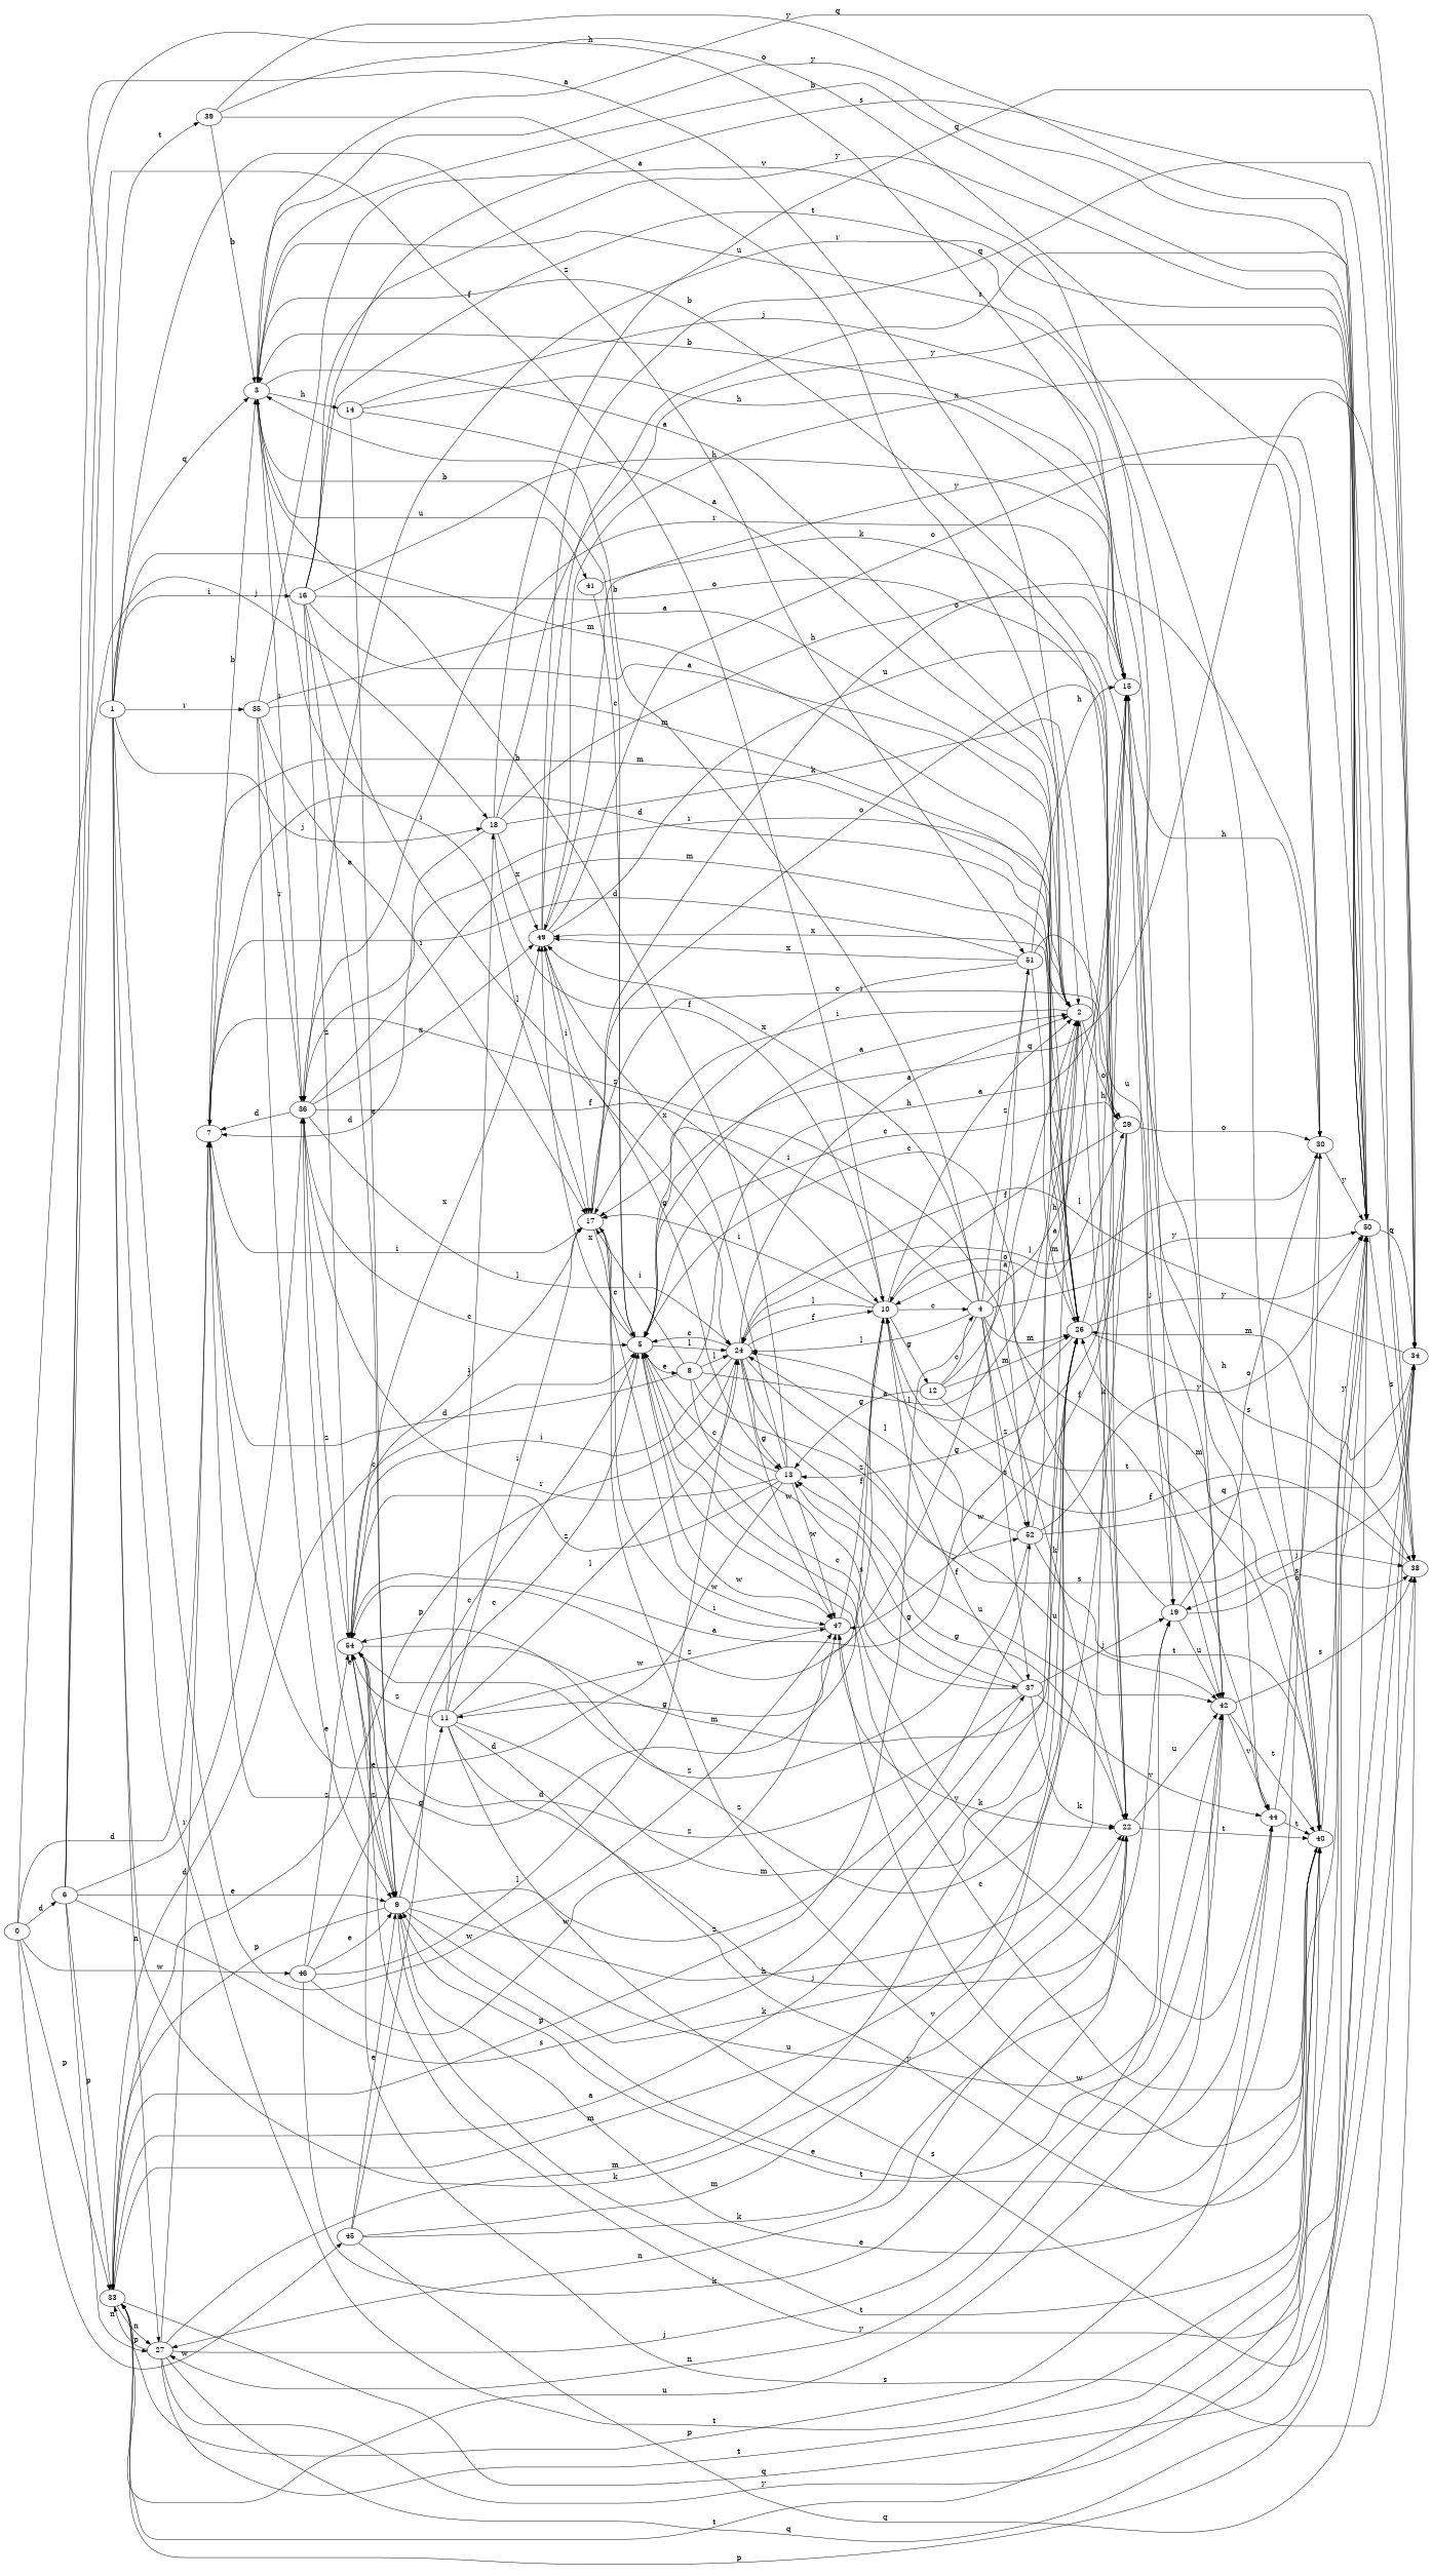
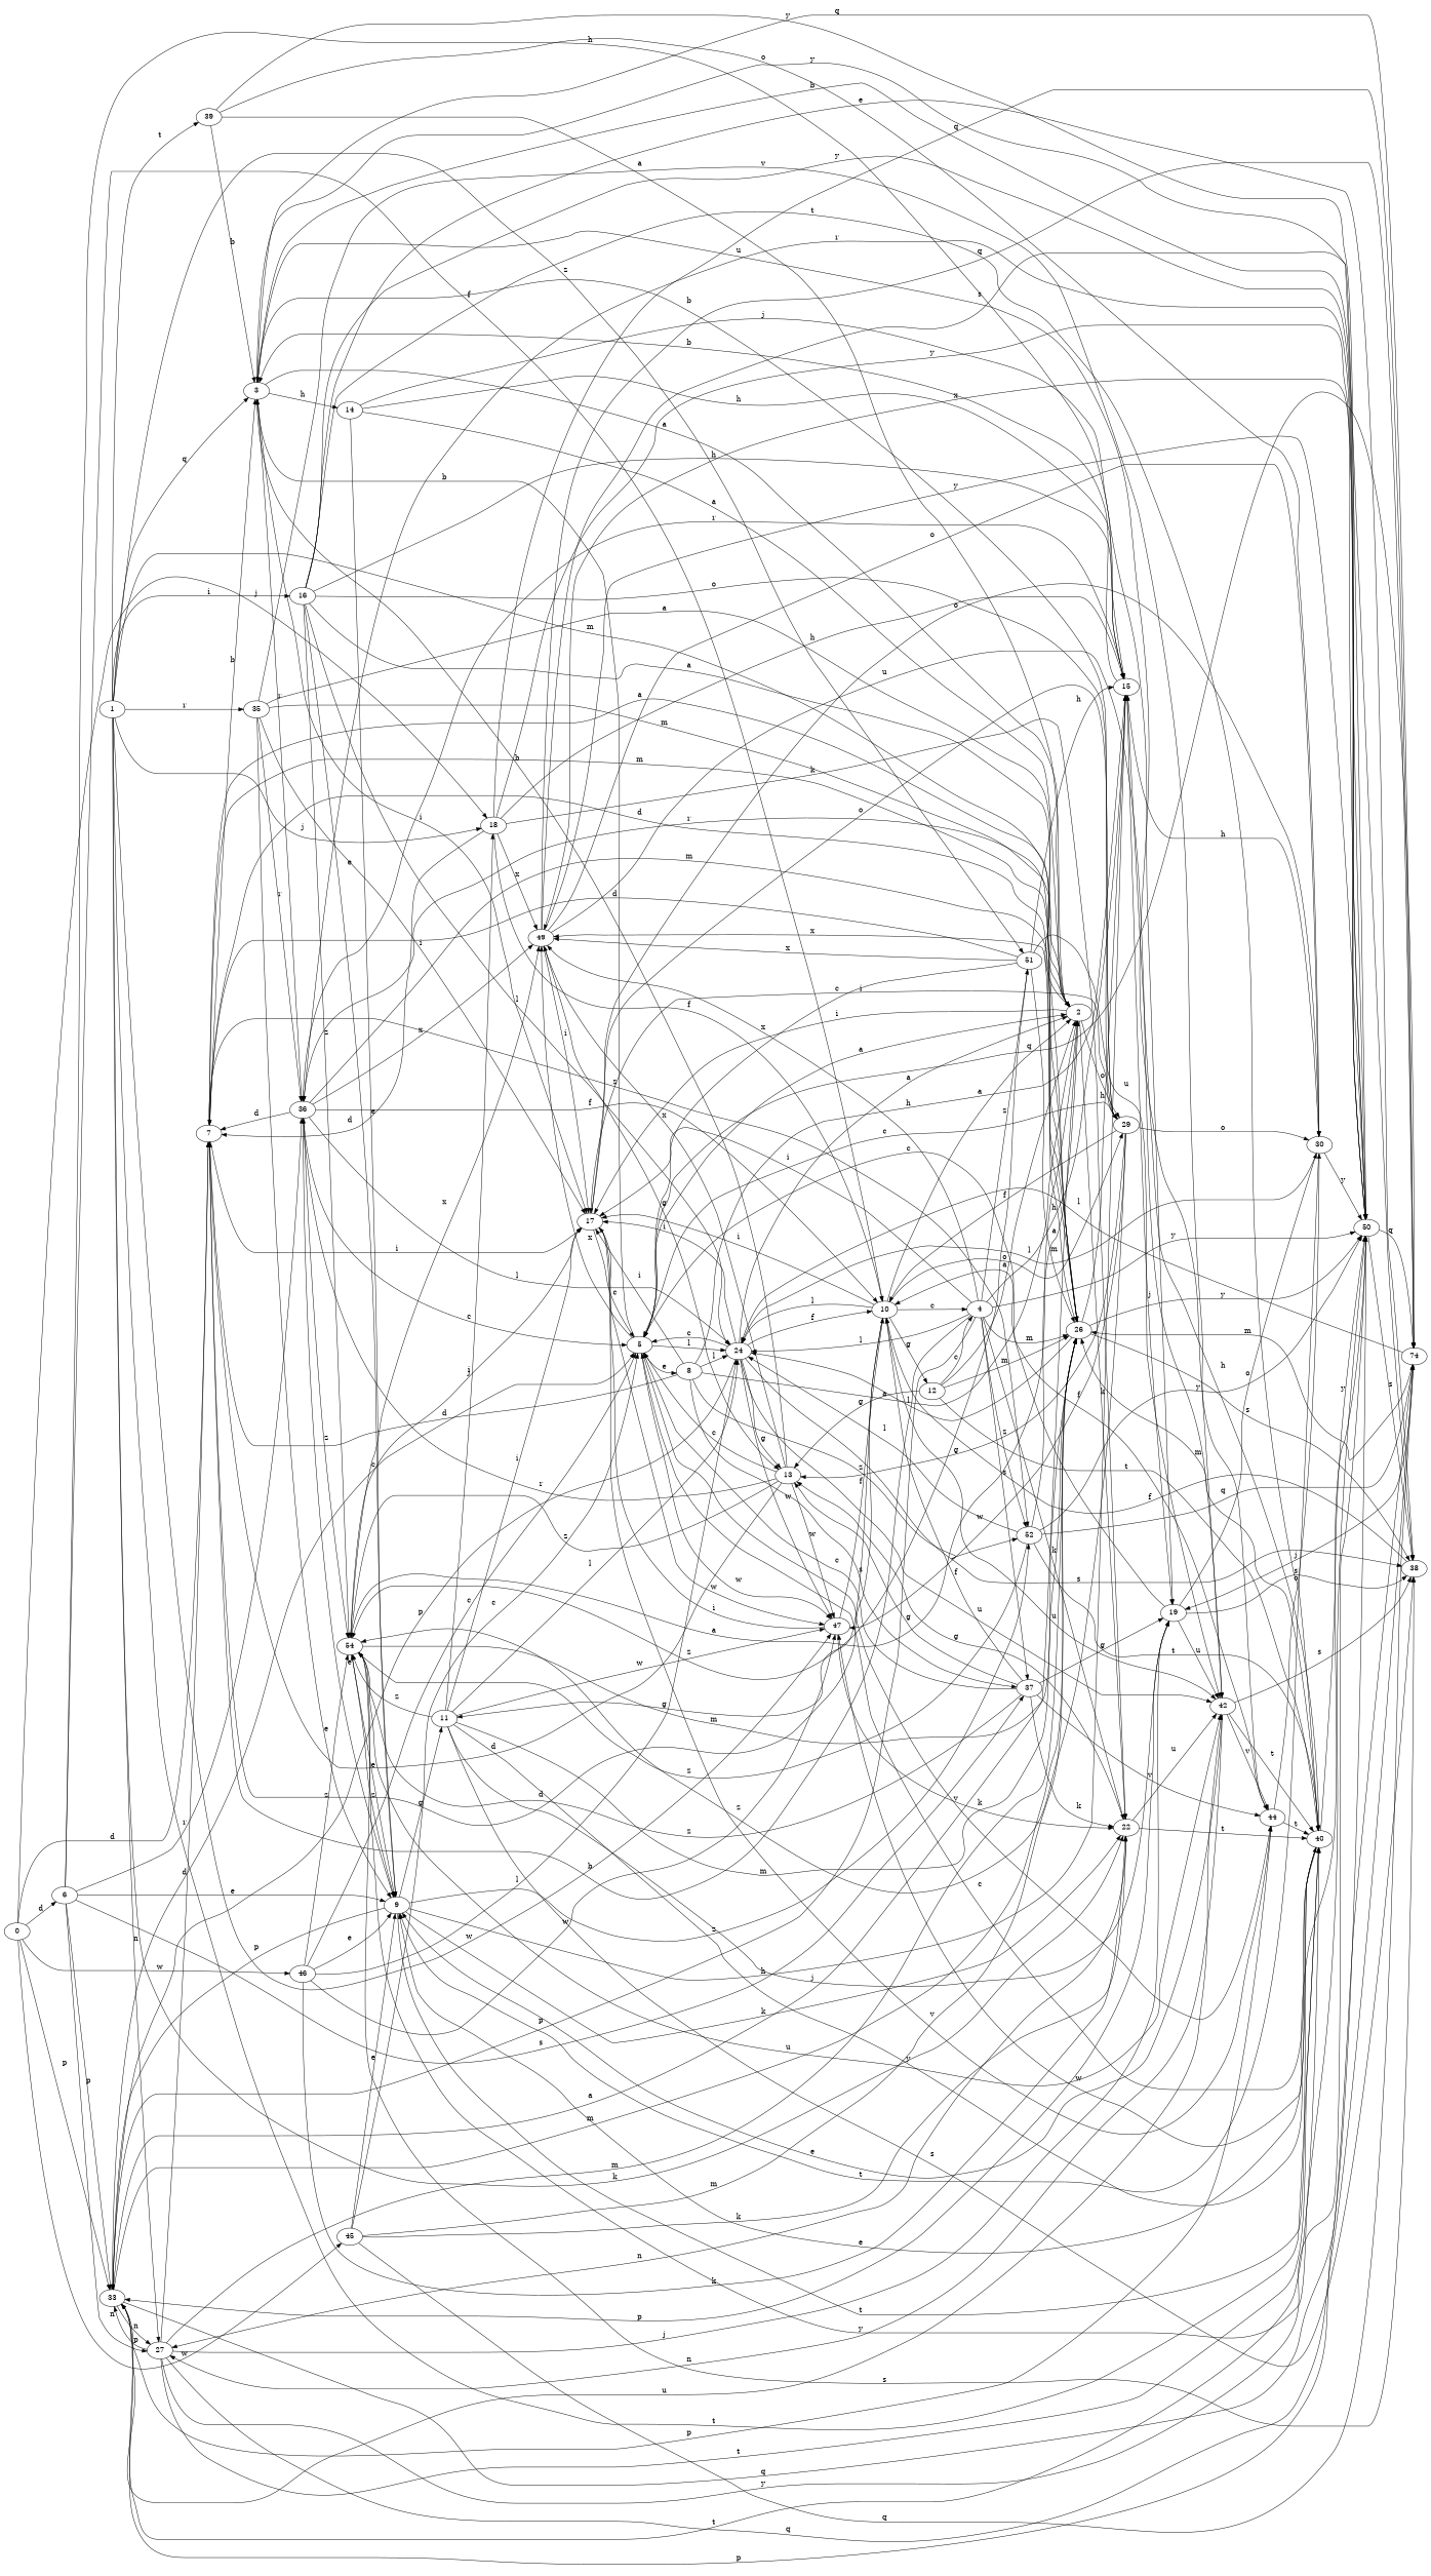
  strict digraph {
    rankdir=LR
    0
    6
    7
    18
    33
    45
    46
    27
    36
    15
    37
    9
    10
    3
    26
    2
    17
    52
    22
-   34
+   34 [label=74]
    50
    49
    40
    42
    5
    47
    24
    54
    1
    16
    35
    39
    51
    14
-   41
    29
    38
    13
    19
    44
    30
    4
    8
    11
    12
    0 -> 6 [label=d]
    0 -> 7 [label=d]
    0 -> 18 [label=j]
    0 -> 33 [label=p]
    0 -> 45 [label=w]
    0 -> 46 [label=w]
    6 -> 33 [label=p]
    6 -> 27 [label=n]
    6 -> 36 [label=r]
    6 -> 15 [label=h]
    6 -> 37 [label=s]
    6 -> 9 [label=e]
    6 -> 10 [label=f]
    7 -> 3 [label=b]
    7 -> 26 [label=m]
-   6 -> 2 [label=a]
+   7 -> 2 [label=a]
    7 -> 17 [label=i]
    7 -> 52 [label=z]
    18 -> 7 [label=d]
    18 -> 15 [label=h]
    18 -> 10 [label=f]
    18 -> 22 [label=k]
    18 -> 34 [label=q]
    18 -> 50 [label=y]
    18 -> 49 [label=x]
    33 -> 27 [label=n]
    33 -> 26 [label=m]
    33 -> 2 [label=a]
    33 -> 34 [label=q]
    33 -> 40 [label=t]
    33 -> 42 [label=u]
    33 -> 5 [label=c]
    45 -> 9 [label=e]
    45 -> 26 [label=m]
    45 -> 22 [label=k]
    45 -> 34 [label=q]
    45 -> 5 [label=c]
    46 -> 9 [label=e]
    46 -> 22 [label=k]
    46 -> 5 [label=c]
    46 -> 47 [label=w]
    46 -> 24 [label=l]
    46 -> 54 [label=z]
    27 -> 7 [label=d]
    27 -> 33 [label=p]
    27 -> 26 [label=m]
    27 -> 34 [label=q]
    27 -> 50 [label=y]
    27 -> 40 [label=t]
    27 -> 19 [label=j]
    36 -> 7 [label=d]
    36 -> 9 [label=e]
    36 -> 10 [label=f]
    36 -> 26 [label=m]
    36 -> 49 [label=x]
    36 -> 5 [label=c]
    36 -> 24 [label=l]
    36 -> 54 [label=z]
    15 -> 36 [label=r]
    15 -> 3 [label=b]
    15 -> 19 [label=j]
    37 -> 10 [label=f]
    37 -> 22 [label=k]
    37 -> 5 [label=c]
    37 -> 54 [label=z]
    37 -> 13 [label=g]
-   37 -> 19 [label=j]
+   37 -> 19 [label=g]
    37 -> 44 [label=v]
    9 -> 33 [label=p]
    9 -> 15 [label=h]
    9 -> 52 [label=z]
    9 -> 22 [label=k]
    9 -> 40 [label=t]
    9 -> 54 [label=z]
    9 -> 11 [label=g]
    10 -> 7 [label=d]
    10 -> 2 [label=a]
    10 -> 17 [label=i]
    10 -> 42 [label=u]
    10 -> 24 [label=l]
    10 -> 29 [label=o]
    10 -> 4 [label=c]
    10 -> 11 [label=g]
    10 -> 12 [label=g]
    3 -> 36 [label=r]
    3 -> 2 [label=a]
    3 -> 17 [label=i]
    3 -> 34 [label=q]
    3 -> 50 [label=y]
    3 -> 42 [label=u]
    3 -> 14 [label=h]
-   3 -> 41 [label=u]
    26 -> 7 [label=d]
    26 -> 15 [label=h]
    26 -> 50 [label=y]
    26 -> 49 [label=x]
    26 -> 24 [label=l]
    26 -> 38 [label=s]
    2 -> 36 [label=r]
    2 -> 17 [label=i]
    2 -> 22 [label=k]
    2 -> 29 [label=o]
    17 -> 5 [label=c]
    17 -> 47 [label=w]
    17 -> 29 [label=o]
    17 -> 44 [label=v]
    17 -> 30 [label=o]
    52 -> 2 [label=a]
    52 -> 34 [label=q]
    52 -> 50 [label=y]
    52 -> 40 [label=t]
    52 -> 24 [label=l]
    52 -> 54 [label=z]
    22 -> 27 [label=n]
    22 -> 40 [label=t]
    22 -> 42 [label=u]
    22 -> 13 [label=g]
    34 -> 26 [label=m]
    34 -> 24 [label=l]
    34 -> 19 [label=j]
    50 -> 33 [label=p]
    50 -> 36 [label=r]
    50 -> 3 [label=b]
    50 -> 34 [label=q]
    50 -> 49 [label=x]
    50 -> 38 [label=s]
    49 -> 17 [label=i]
    49 -> 34 [label=q]
    49 -> 50 [label=y]
    49 -> 42 [label=u]
    49 -> 38 [label=s]
    49 -> 13 [label=g]
    49 -> 30 [label=o]
    40 -> 15 [label=h]
    40 -> 9 [label=e]
    40 -> 26 [label=m]
    40 -> 50 [label=y]
    40 -> 5 [label=c]
    40 -> 47 [label=w]
    42 -> 27 [label=n]
    42 -> 9 [label=e]
    42 -> 40 [label=t]
    42 -> 38 [label=s]
    42 -> 44 [label=v]
    5 -> 3 [label=b]
    5 -> 2 [label=a]
    5 -> 34 [label=q]
    5 -> 49 [label=x]
    5 -> 47 [label=w]
    5 -> 24 [label=l]
    5 -> 44 [label=v]
    5 -> 8 [label=e]
    47 -> 10 [label=f]
    47 -> 17 [label=i]
    47 -> 22 [label=k]
    24 -> 33 [label=p]
    24 -> 10 [label=f]
    24 -> 2 [label=a]
-   24 -> 54 [label=i]
+   24 -> 17 [label=i]
    24 -> 42 [label=u]
    24 -> 5 [label=c]
    24 -> 47 [label=w]
    24 -> 38 [label=s]
    24 -> 13 [label=g]
    54 -> 9 [label=e]
    54 -> 26 [label=m]
    54 -> 2 [label=a]
    54 -> 17 [label=i]
    54 -> 50 [label=y]
    54 -> 49 [label=x]
    54 -> 42 [label=u]
    54 -> 38 [label=s]
    1 -> 18 [label=j]
    1 -> 27 [label=n]
    1 -> 3 [label=q]
    1 -> 26 [label=m]
    1 -> 22 [label=k]
    1 -> 40 [label=t]
    1 -> 47 [label=w]
    1 -> 16 [label=i]
    1 -> 35 [label=r]
    1 -> 39 [label=t]
    1 -> 51 [label=z]
    16 -> 15 [label=h]
    16 -> 9 [label=e]
    16 -> 2 [label=a]
    16 -> 50 [label=y]
    16 -> 40 [label=t]
    16 -> 24 [label=l]
    16 -> 54 [label=z]
    16 -> 29 [label=o]
-   16 -> 38 [label=s]
+   16 -> 38 [label=e]
    35 -> 36 [label=r]
    35 -> 9 [label=e]
    35 -> 26 [label=m]
    35 -> 2 [label=a]
    35 -> 17 [label=i]
    35 -> 44 [label=v]
    39 -> 3 [label=b]
    39 -> 2 [label=a]
    39 -> 50 [label=y]
    39 -> 30 [label=o]
    51 -> 7 [label=d]
    51 -> 15 [label=h]
    51 -> 26 [label=m]
    51 -> 49 [label=x]
    51 -> 42 [label=u]
    51 -> 5 [label=c]
    51 -> 54 [label=z]
    14 -> 15 [label=h]
    14 -> 9 [label=e]
    14 -> 2 [label=a]
    14 -> 19 [label=j]
-   41 -> 22 [label=k]
-   41 -> 5 [label=c]
    29 -> 10 [label=f]
    29 -> 3 [label=b]
    29 -> 17 [label=i]
    29 -> 5 [label=c]
    29 -> 47 [label=w]
    29 -> 54 [label=z]
    29 -> 13 [label=g]
    29 -> 30 [label=o]
    38 -> 10 [label=f]
    13 -> 7 [label=d]
    13 -> 36 [label=r]
    13 -> 3 [label=b]
    13 -> 49 [label=x]
    13 -> 5 [label=c]
    13 -> 47 [label=w]
    13 -> 54 [label=z]
+   19 -> 33 [label=p]
    19 -> 42 [label=u]
    19 -> 5 [label=c]
    19 -> 38 [label=s]
    19 -> 30 [label=o]
    44 -> 33 [label=p]
    44 -> 10 [label=f]
    44 -> 40 [label=t]
    44 -> 30 [label=o]
    30 -> 15 [label=h]
    30 -> 9 [label=t]
    30 -> 50 [label=y]
    30 -> 24 [label=l]
    4 -> 33 [label=p]
    4 -> 15 [label=h]
    4 -> 37 [label=s]
-   4 -> 3 [label=b]
+   4 -> 7 [label=b]
    4 -> 26 [label=m]
    4 -> 17 [label=i]
    4 -> 52 [label=z]
    4 -> 22 [label=k]
    4 -> 50 [label=y]
    4 -> 49 [label=x]
    4 -> 24 [label=l]
    4 -> 51 [label=z]
    8 -> 7 [label=d]
    8 -> 15 [label=h]
    8 -> 37 [label=s]
    8 -> 2 [label=a]
    8 -> 17 [label=i]
    8 -> 52 [label=z]
    8 -> 24 [label=l]
    11 -> 18 [label=j]
    11 -> 26 [label=m]
    11 -> 17 [label=i]
    11 -> 50 [label=y]
    11 -> 47 [label=w]
    11 -> 24 [label=l]
    11 -> 54 [label=z]
    11 -> 38 [label=s]
    11 -> 19 [label=j]
    12 -> 26 [label=m]
    12 -> 2 [label=a]
    12 -> 40 [label=t]
    12 -> 13 [label=g]
    12 -> 4 [label=c]
  }
